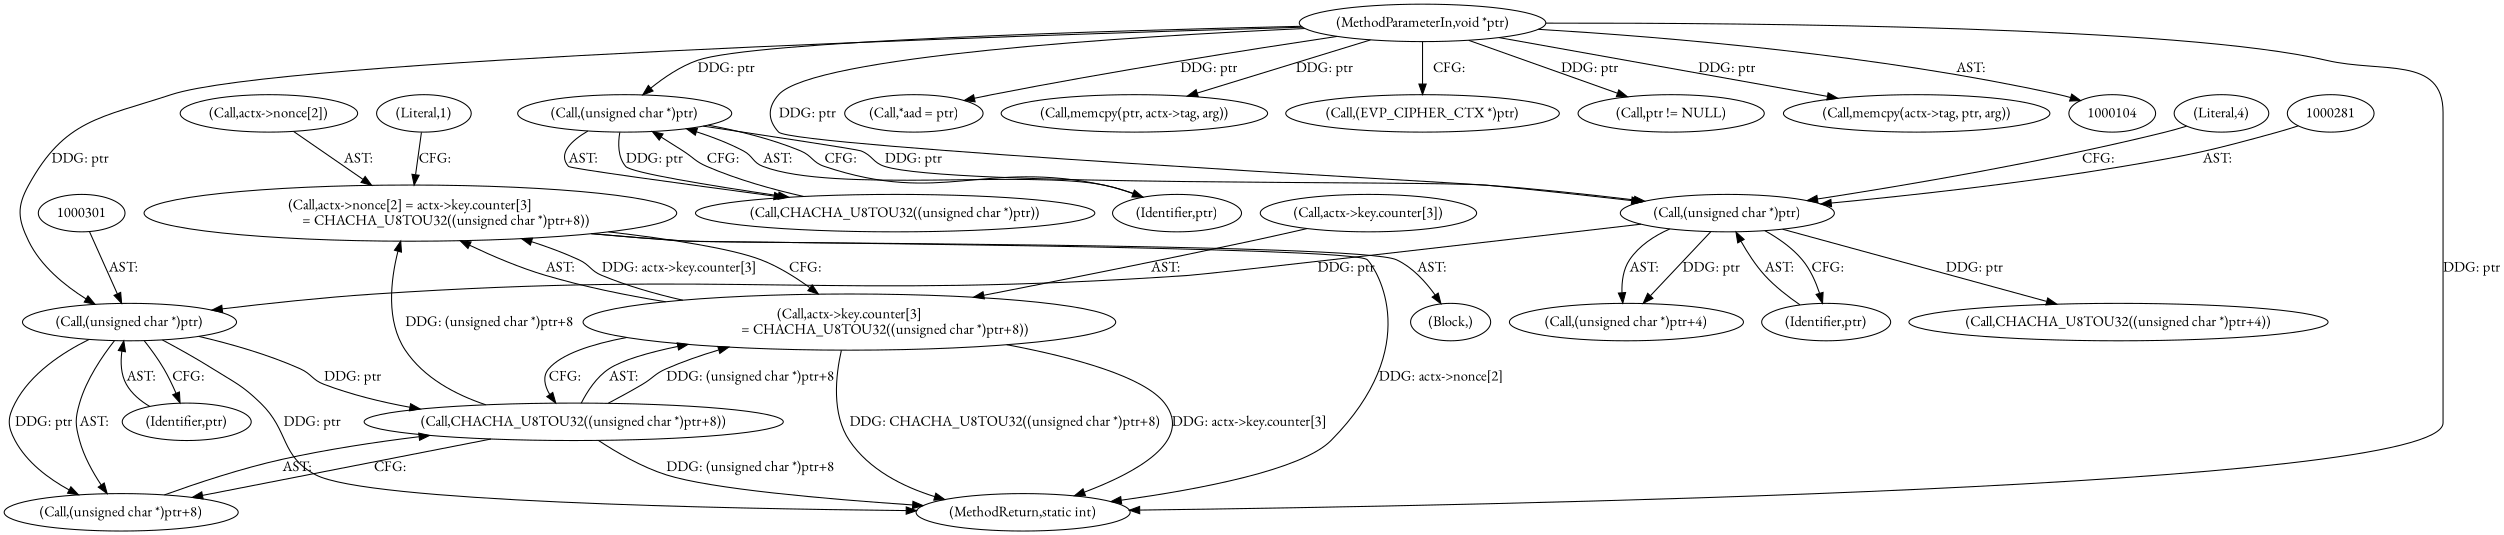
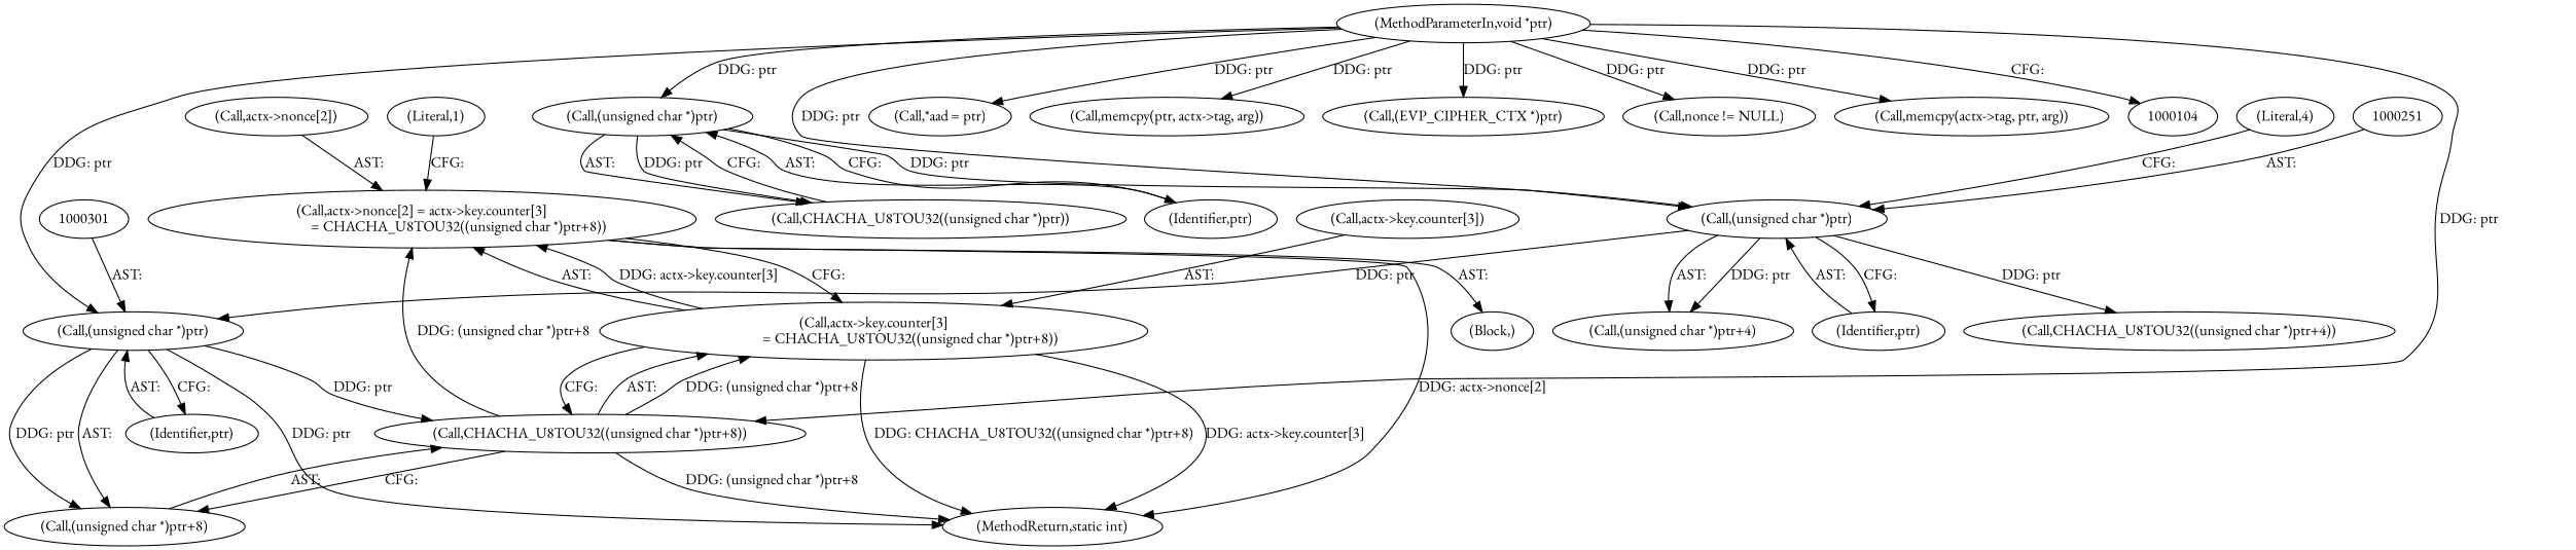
  digraph {
    fontname="EB Garamond"
    node [fontname="EB Garamond"]
    edge [fontname="EB Garamond"]
    n1 [label="(Call,actx->nonce[2] = actx->key.counter[3]\n                       = CHACHA_U8TOU32((unsigned char *)ptr+8))"]
    n2 [label="(Call,actx->key.counter[3]\n                       = CHACHA_U8TOU32((unsigned char *)ptr+8))"]
    n3 [label="(Block,)"]
    n4 [label="(MethodReturn,static int)"]
    n5 [label="(Call,CHACHA_U8TOU32((unsigned char *)ptr+8))"]
    n6 [label="(Call,(unsigned char *)ptr+8)"]
    n7 [label="(Call,(unsigned char *)ptr)"]
    n8 [label="(Identifier,ptr)"]
    n9 [label="(Call,(unsigned char *)ptr)"]
    n10 [label="(Identifier,ptr)"]
    n11 [label="(Call,CHACHA_U8TOU32((unsigned char *)ptr+4))"]
    n12 [label="(Call,(unsigned char *)ptr+4)"]
    n13 [label="(Call,(unsigned char *)ptr)"]
    n14 [label="(Call,CHACHA_U8TOU32((unsigned char *)ptr))"]
    n15 [label="(Identifier,ptr)"]
    n16 [label="(MethodParameterIn,void *ptr)"]
    n17 [label="(Call,*aad = ptr)"]
    n18 [label="(Call,memcpy(ptr, actx->tag, arg))"]
    n19 [label="(Call,(EVP_CIPHER_CTX *)ptr)"]
-   n20 [label="(Call,ptr != NULL)"]
+   n20 [label="(Call,nonce != NULL)"]
    n21 [label="(Call,memcpy(actx->tag, ptr, arg))"]
    1000104
    n23 [label="(Literal,4)"]
    n24 [label="(Literal,1)"]
    n25 [label="(Call,actx->nonce[2])"]
    n26 [label="(Call,actx->key.counter[3])"]
    1000301
-   1000281
+   1000281 [label=1000251]
    n1 -> n2 [label="CFG: "]
    n1 -> n3 [label="AST: "]
    n1 -> n4 [label="DDG: actx->nonce[2]"]
    n2 -> n1 [label="AST: "]
    n2 -> n1 [label="DDG: actx->key.counter[3]"]
    n2 -> n4 [label="DDG: actx->key.counter[3]"]
    n2 -> n4 [label="DDG: CHACHA_U8TOU32((unsigned char *)ptr+8)"]
    n2 -> n5 [label="CFG: "]
    n5 -> n1 [label="DDG: (unsigned char *)ptr+8"]
    n5 -> n2 [label="AST: "]
    n5 -> n2 [label="DDG: (unsigned char *)ptr+8"]
    n5 -> n4 [label="DDG: (unsigned char *)ptr+8"]
    n5 -> n6 [label="CFG: "]
    n6 -> n5 [label="AST: "]
    n7 -> n4 [label="DDG: ptr"]
    n7 -> n5 [label="DDG: ptr"]
    n7 -> n6 [label="AST: "]
    n7 -> n6 [label="DDG: ptr"]
    n7 -> n8 [label="CFG: "]
    n8 -> n7 [label="AST: "]
    n9 -> n7 [label="DDG: ptr"]
    n9 -> n10 [label="CFG: "]
    n9 -> n11 [label="DDG: ptr"]
    n9 -> n12 [label="AST: "]
    n9 -> n12 [label="DDG: ptr"]
    n10 -> n9 [label="AST: "]
    n13 -> n9 [label="DDG: ptr"]
    n13 -> n14 [label="AST: "]
    n13 -> n14 [label="DDG: ptr"]
    n13 -> n15 [label="CFG: "]
    n14 -> n13 [label="CFG: "]
    n15 -> n13 [label="AST: "]
-   n16 -> n4 [label="DDG: ptr"]
+   n16 -> n5 [label="DDG: ptr"]
    n16 -> n7 [label="DDG: ptr"]
    n16 -> n9 [label="DDG: ptr"]
    n16 -> n13 [label="DDG: ptr"]
    n16 -> n17 [label="DDG: ptr"]
    n16 -> n18 [label="DDG: ptr"]
-   n16 -> n19 [label="CFG: "]
+   n16 -> n19 [label="DDG: ptr"]
    n16 -> n20 [label="DDG: ptr"]
    n16 -> n21 [label="DDG: ptr"]
-   n16 -> 1000104 [label="AST: "]
+   n16 -> 1000104 [label="CFG: "]
    n23 -> n9 [label="CFG: "]
    n24 -> n1 [label="CFG: "]
    n25 -> n1 [label="AST: "]
    n26 -> n2 [label="AST: "]
    1000301 -> n7 [label="AST: "]
    1000281 -> n9 [label="AST: "]
  }
